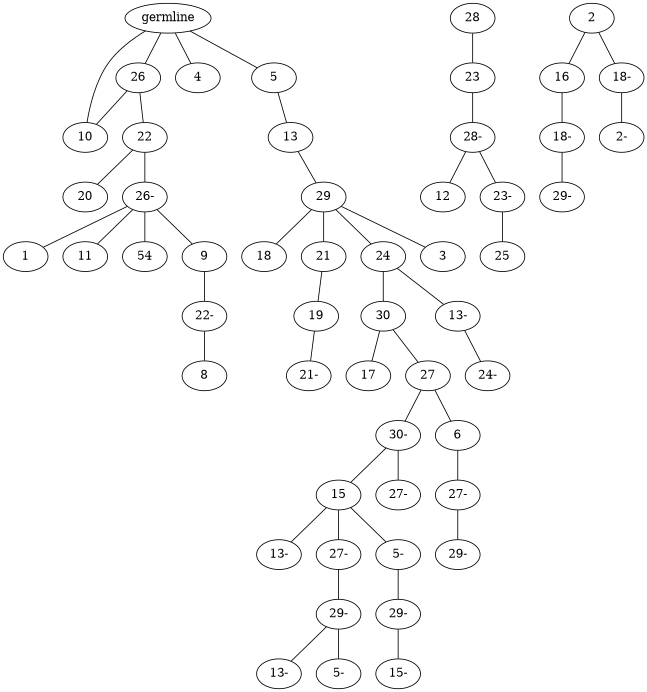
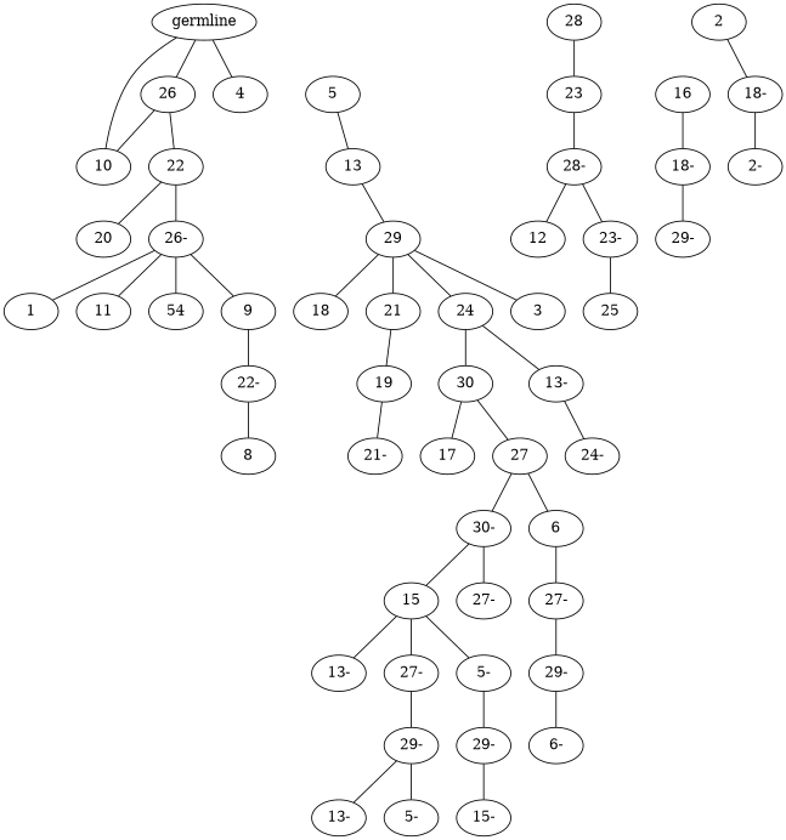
  graph {
    n1 [label=germline]
    n2 [label=10]
    n3 [label=26]
    n4 [label=4]
    n5 [label=5]
    n6 [label=22]
    n7 [label=13]
    n8 [label=20]
    n9 [label="26-"]
    n10 [label=28]
    n11 [label=23]
    n12 [label=1]
    n13 [label=11]
    n14 [label=54]
    n15 [label=9]
    n16 [label="22-"]
    n17 [label=8]
    n18 [label="28-"]
    n19 [label=12]
    n20 [label="23-"]
    n21 [label=25]
    n22 [label=29]
    n23 [label=18]
    n24 [label=21]
    n25 [label=24]
    n26 [label=3]
    n27 [label=19]
    n28 [label=30]
    n29 [label="13-"]
    n30 [label=17]
    n31 [label=27]
    n32 [label=2]
    n33 [label=16]
    n34 [label="18-"]
    n35 [label="18-"]
    n36 [label="2-"]
    n37 [label="29-"]
    n38 [label="21-"]
    n39 [label="24-"]
    n40 [label="30-"]
    n41 [label=6]
    n42 [label=15]
    n43 [label="27-"]
    n44 [label="27-"]
    n45 [label="13-"]
    n46 [label="27-"]
    n47 [label="5-"]
    n48 [label="29-"]
    n49 [label="29-"]
    n50 [label="13-"]
    n51 [label="5-"]
    n52 [label="15-"]
    n53 [label="29-"]
+   n54 [label="6-"]
    n1 -- n2
    n1 -- n3
    n1 -- n4
-   n1 -- n5
    n3 -- n2
    n3 -- n6
    n5 -- n7
    n6 -- n8
    n6 -- n9
    n7 -- n22
    n9 -- n12
    n9 -- n13
    n9 -- n14
    n9 -- n15
    n10 -- n11
    n11 -- n18
    n15 -- n16
    n16 -- n17
    n18 -- n19
    n18 -- n20
    n20 -- n21
    n22 -- n23
    n22 -- n24
    n22 -- n25
    n22 -- n26
    n24 -- n27
    n25 -- n28
    n25 -- n29
    n27 -- n38
    n28 -- n30
    n28 -- n31
    n29 -- n39
    n31 -- n40
    n31 -- n41
-   n32 -- n33
    n32 -- n34
    n33 -- n35
    n34 -- n36
    n35 -- n37
    n40 -- n42
    n40 -- n43
    n41 -- n44
    n42 -- n45
    n42 -- n46
    n42 -- n47
    n44 -- n53
    n46 -- n48
    n47 -- n49
    n48 -- n50
    n48 -- n51
    n49 -- n52
+   n53 -- n54
  }
